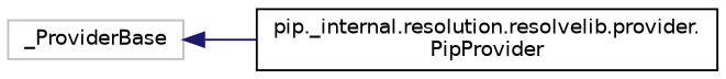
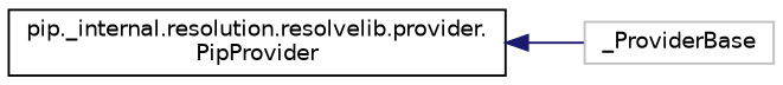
  digraph {
    rankdir=LR
    node [fillcolor=white fontname=Helvetica fontsize=10 shape=record style=filled]
    n1 [color=grey75 height=0.2 label=_ProviderBase width=0.4]
    n2 [color=black height=0.2 label="pip._internal.resolution.resolvelib.provider.\lPipProvider" width=0.4]
-   n1 -> n2 [color=midnightblue dir=back fontname=Helvetica fontsize=10 labelfontname=Helvetica labelfontsize=10 style=solid]
+   n2 -> n1 [color=midnightblue dir=back fontname=Helvetica fontsize=10 labelfontname=Helvetica labelfontsize=10 style=solid]
  }
